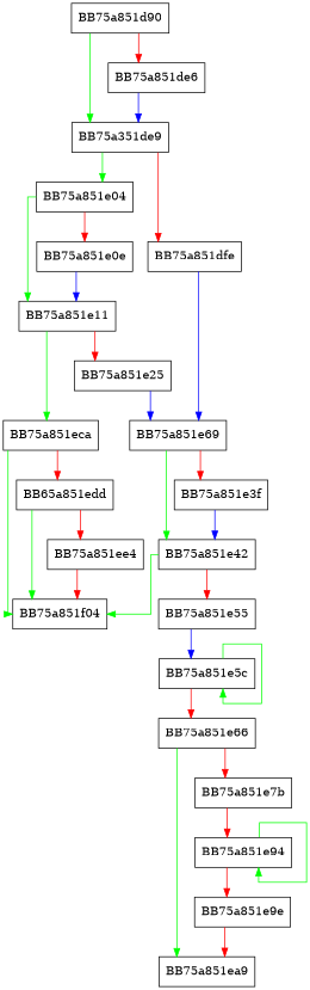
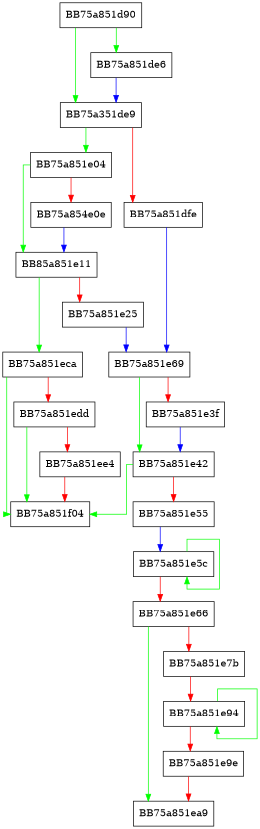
  digraph {
    splines=ortho
    node [shape=box]
    edge [color=red]
    n1 [label=BB75a351de9]
    BB75a851d90
    BB75a851de6
    BB75a851e04
    BB75a851dfe
-   BB75a851e11
-   BB75a851e0e
+   BB75a851e11 [label=BB85a851e11]
+   BB75a851e0e [label=BB75a854e0e]
    n8 [label=BB75a851e69]
    BB75a851eca
    BB75a851e25
    BB75a851e42
    BB75a851e3f
    BB75a851f04
    BB75a851e55
-   BB75a851edd [label=BB65a851edd]
+   BB75a851edd
    BB75a851ee4
    BB75a851e5c
    BB75a851e66
    BB75a851ea9
    BB75a851e7b
    BB75a851e94
    BB75a851e9e
    n1 -> BB75a851e04 [color=green]
    n1 -> BB75a851dfe
    BB75a851d90 -> n1 [color=green]
-   BB75a851d90 -> BB75a851de6
+   BB75a851d90 -> BB75a851de6 [color=green]
    BB75a851de6 -> n1 [color=blue]
    BB75a851e04 -> BB75a851e11 [color=green]
    BB75a851e04 -> BB75a851e0e
    BB75a851dfe -> n8 [color=blue]
    BB75a851e11 -> BB75a851eca [color=green]
    BB75a851e11 -> BB75a851e25
    BB75a851e0e -> BB75a851e11 [color=blue]
    n8 -> BB75a851e42 [color=green]
    n8 -> BB75a851e3f
    BB75a851eca -> BB75a851f04 [color=green]
    BB75a851eca -> BB75a851edd
    BB75a851e25 -> n8 [color=blue]
    BB75a851e42 -> BB75a851f04 [color=green]
    BB75a851e42 -> BB75a851e55
    BB75a851e3f -> BB75a851e42 [color=blue]
    BB75a851e55 -> BB75a851e5c [color=blue]
    BB75a851edd -> BB75a851f04 [color=green]
    BB75a851edd -> BB75a851ee4
    BB75a851ee4 -> BB75a851f04
    BB75a851e5c -> BB75a851e5c [color=green]
    BB75a851e5c -> BB75a851e66
    BB75a851e66 -> BB75a851ea9 [color=green]
    BB75a851e66 -> BB75a851e7b
    BB75a851e7b -> BB75a851e94
    BB75a851e94 -> BB75a851e94 [color=green]
    BB75a851e94 -> BB75a851e9e
    BB75a851e9e -> BB75a851ea9
  }
